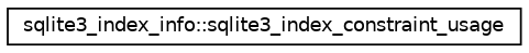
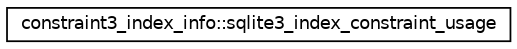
  digraph {
    rankdir=LR
-   n1 [color=black fillcolor=white fontname=Helvetica fontsize=10 height=0.2 label="sqlite3_index_info::sqlite3_index_constraint_usage" shape=record style=filled width=0.4]
+   n1 [color=black fillcolor=white fontname=Helvetica fontsize=10 height=0.2 label="constraint3_index_info::sqlite3_index_constraint_usage" shape=record style=filled width=0.4]
  }
